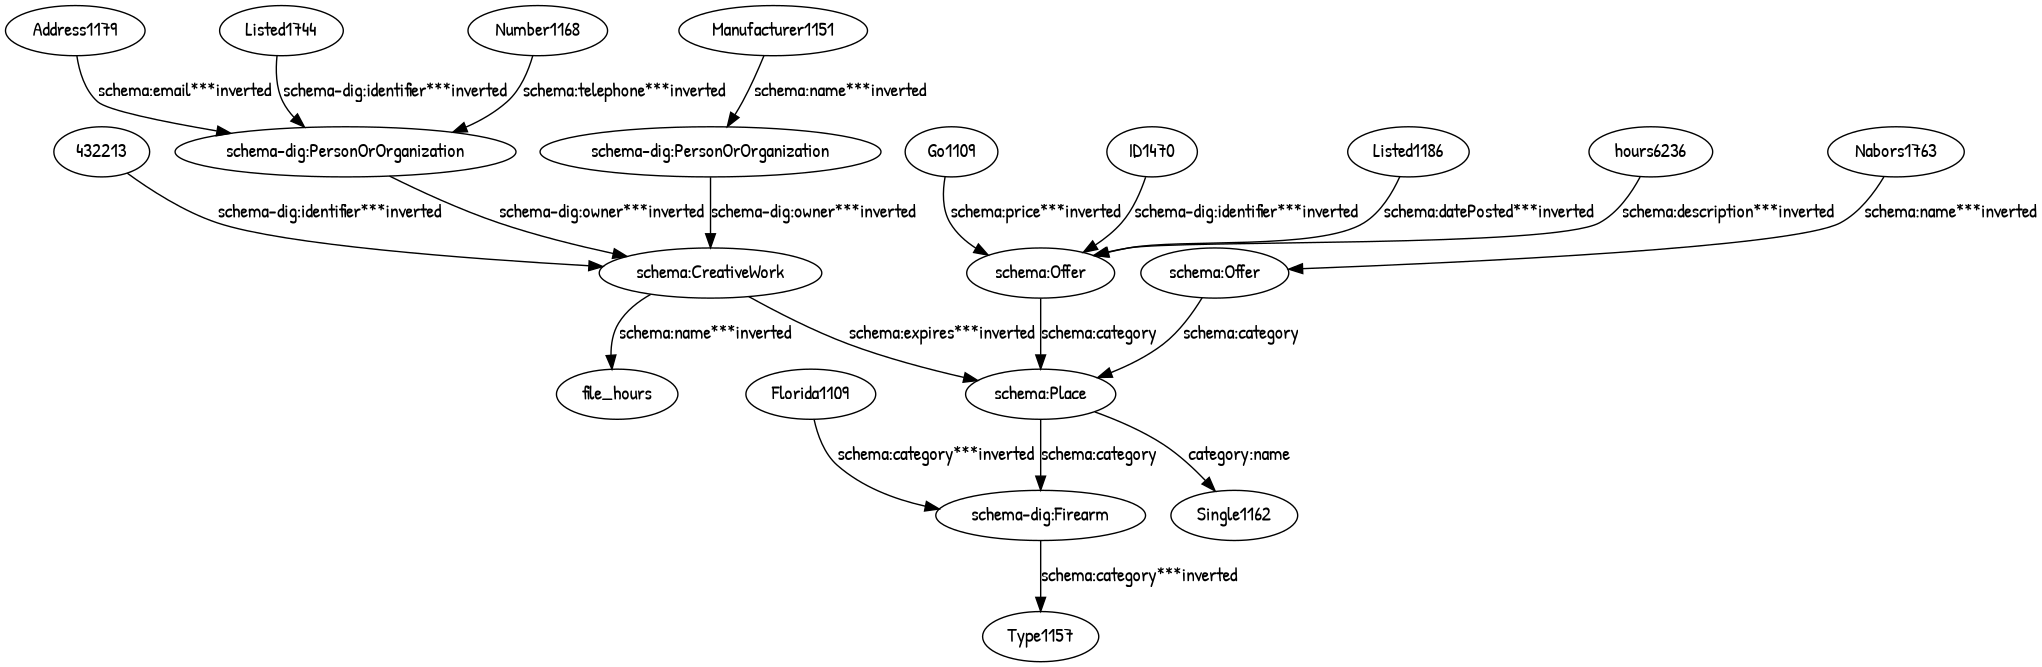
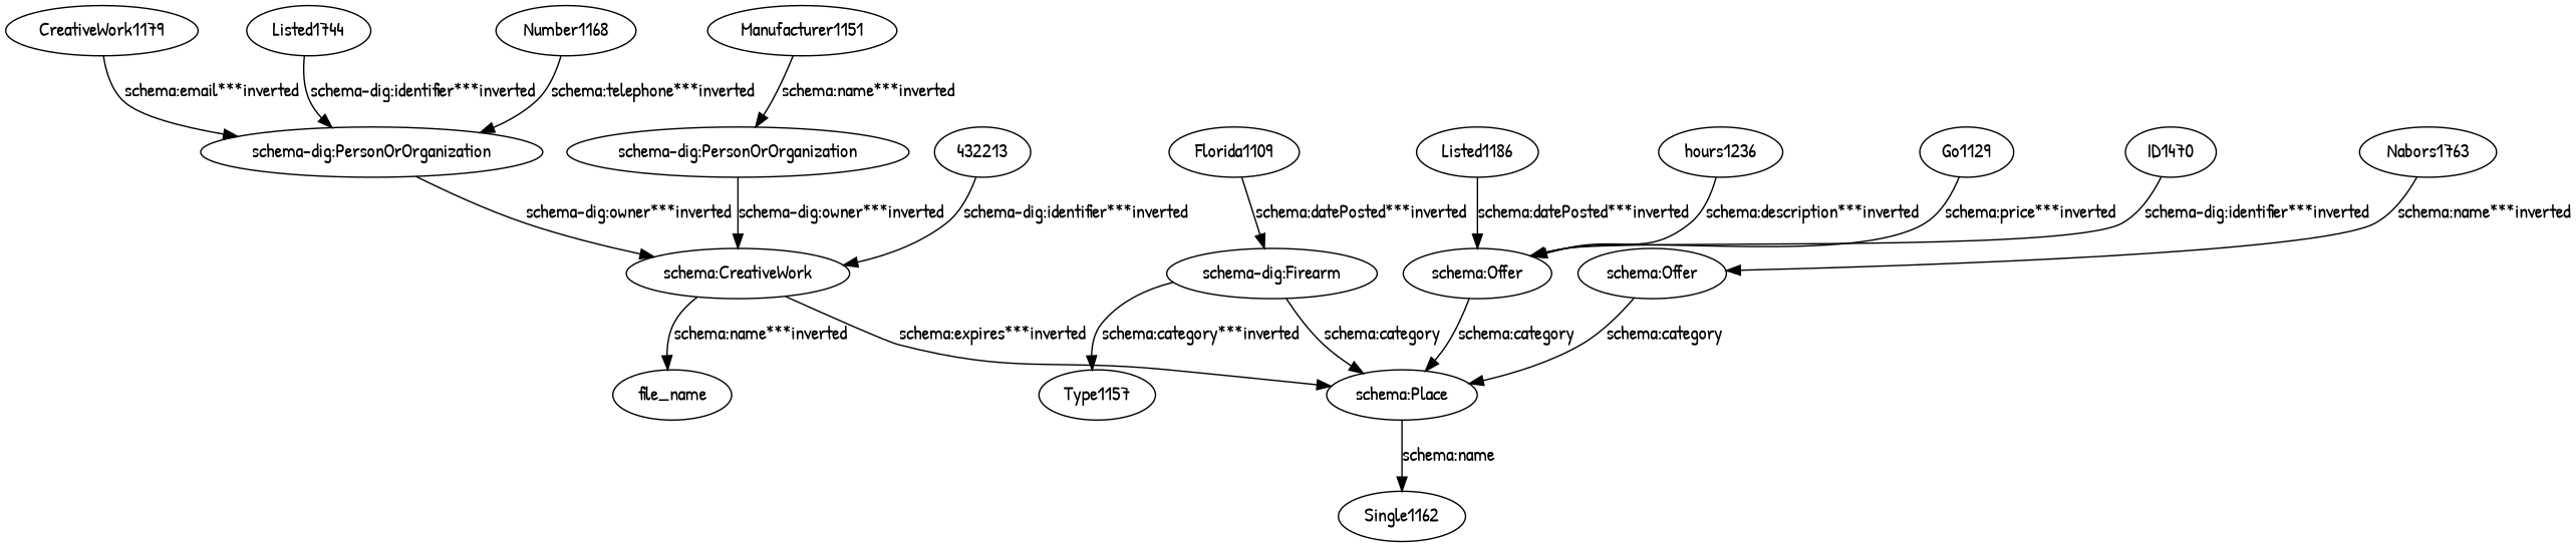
  digraph {
    fontname="Patrick Hand"
    node [fontname="Patrick Hand" type=attribute_name]
    edge [fontname="Patrick Hand" type=st_property_uri weight=1]
    n1 [label=432213]
    n2 [label="schema:CreativeWork" type=class_uri]
    n3 [label="schema:Place" type=class_uri]
-   n4 [label=file_hours]
+   n4 [label=file_name]
    n5 [label="schema:Offer" type=class_uri]
    n6 [label=Single1162]
-   n7 [label=Address1179]
+   n7 [label=CreativeWork1179]
    n8 [label="schema-dig:PersonOrOrganization" type=class_uri]
    n9 [label=Florida1109]
    n10 [label="schema-dig:Firearm" type=class_uri]
    n11 [label=Type1157]
-   n12 [label=Go1109]
+   n12 [label=Go1129]
    n13 [label=ID1470]
    n14 [label=Listed1186]
    n15 [label=Listed1744]
    n16 [label=Manufacturer1151]
    n17 [label="schema-dig:PersonOrOrganization" type=class_uri]
    n18 [label=Nabors1763]
    n19 [label="schema:Offer" type=class_uri]
    n20 [label=Number1168]
-   n21 [label=hours6236]
+   n21 [label=hours1236]
    n1 -> n2 [label="schema-dig:identifier***inverted"]
    n2 -> n3 [label="schema:expires***inverted" type=inherited weight=4]
    n2 -> n4 [label="schema:name***inverted"]
-   n3 -> n6 [label="category:name" weight=""]
+   n3 -> n6 [label="schema:name" weight=""]
    n5 -> n3 [label="schema:category" type=inherited weight=4]
    n7 -> n8 [label="schema:email***inverted"]
    n8 -> n2 [label="schema-dig:owner***inverted" type=inherited weight=4]
-   n9 -> n10 [label="schema:category***inverted"]
-   n3 -> n10 [label="schema:category" type=inherited weight=4]
+   n9 -> n10 [label="schema:datePosted***inverted"]
+   n10 -> n3 [label="schema:category" type=inherited weight=4]
    n10 -> n11 [label="schema:category***inverted"]
    n12 -> n5 [label="schema:price***inverted"]
    n13 -> n5 [label="schema-dig:identifier***inverted"]
    n14 -> n5 [label="schema:datePosted***inverted"]
    n15 -> n8 [label="schema-dig:identifier***inverted"]
    n16 -> n17 [label="schema:name***inverted"]
    n17 -> n2 [label="schema-dig:owner***inverted" type=inherited weight=4]
    n18 -> n19 [label="schema:name***inverted"]
    n19 -> n3 [label="schema:category" type=inherited weight=4]
    n20 -> n8 [label="schema:telephone***inverted"]
    n21 -> n5 [label="schema:description***inverted"]
  }
